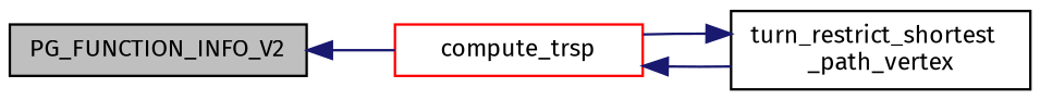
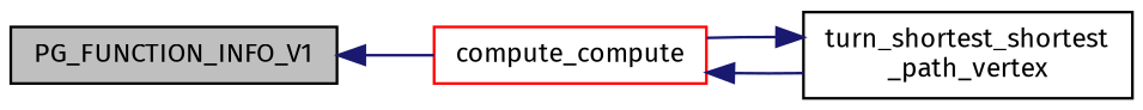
  digraph {
    fontname="Fira Sans"
    rankdir=LR
    node [color=black fillcolor=white fontname="Fira Sans" fontsize=10 shape=record style=filled]
    edge [color=midnightblue dir=back fontname="Fira Sans" fontsize=10 labelfontname=Helvetica labelfontsize=10 style=solid]
-   n1 [fillcolor=grey75 fontcolor=black height=0.2 label=PG_FUNCTION_INFO_V2 width=0.4]
-   n2 [color=red height=0.2 label=compute_trsp width=0.4]
-   n3 [height=0.2 label="turn_restrict_shortest\l_path_vertex" width=0.4]
+   n1 [fillcolor=grey75 fontcolor=black height=0.2 label=PG_FUNCTION_INFO_V1 width=0.4]
+   n2 [color=red height=0.2 label=compute_compute width=0.4]
+   n3 [height=0.2 label="turn_shortest_shortest\l_path_vertex" width=0.4]
    n1 -> n2
    n2 -> n3
    n3 -> n2
  }
